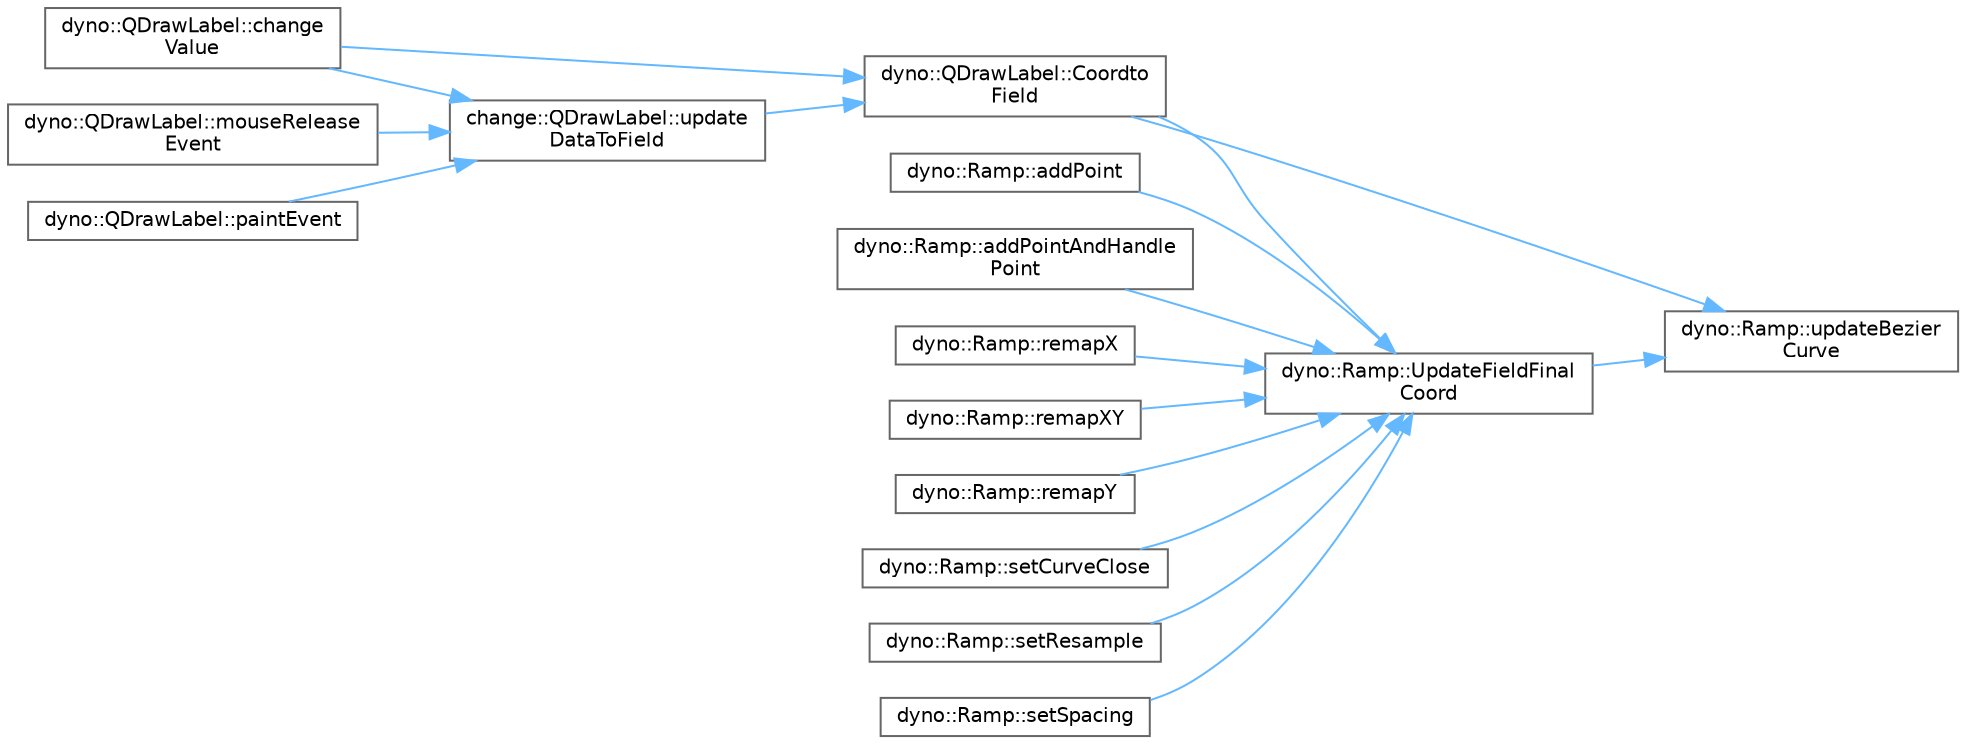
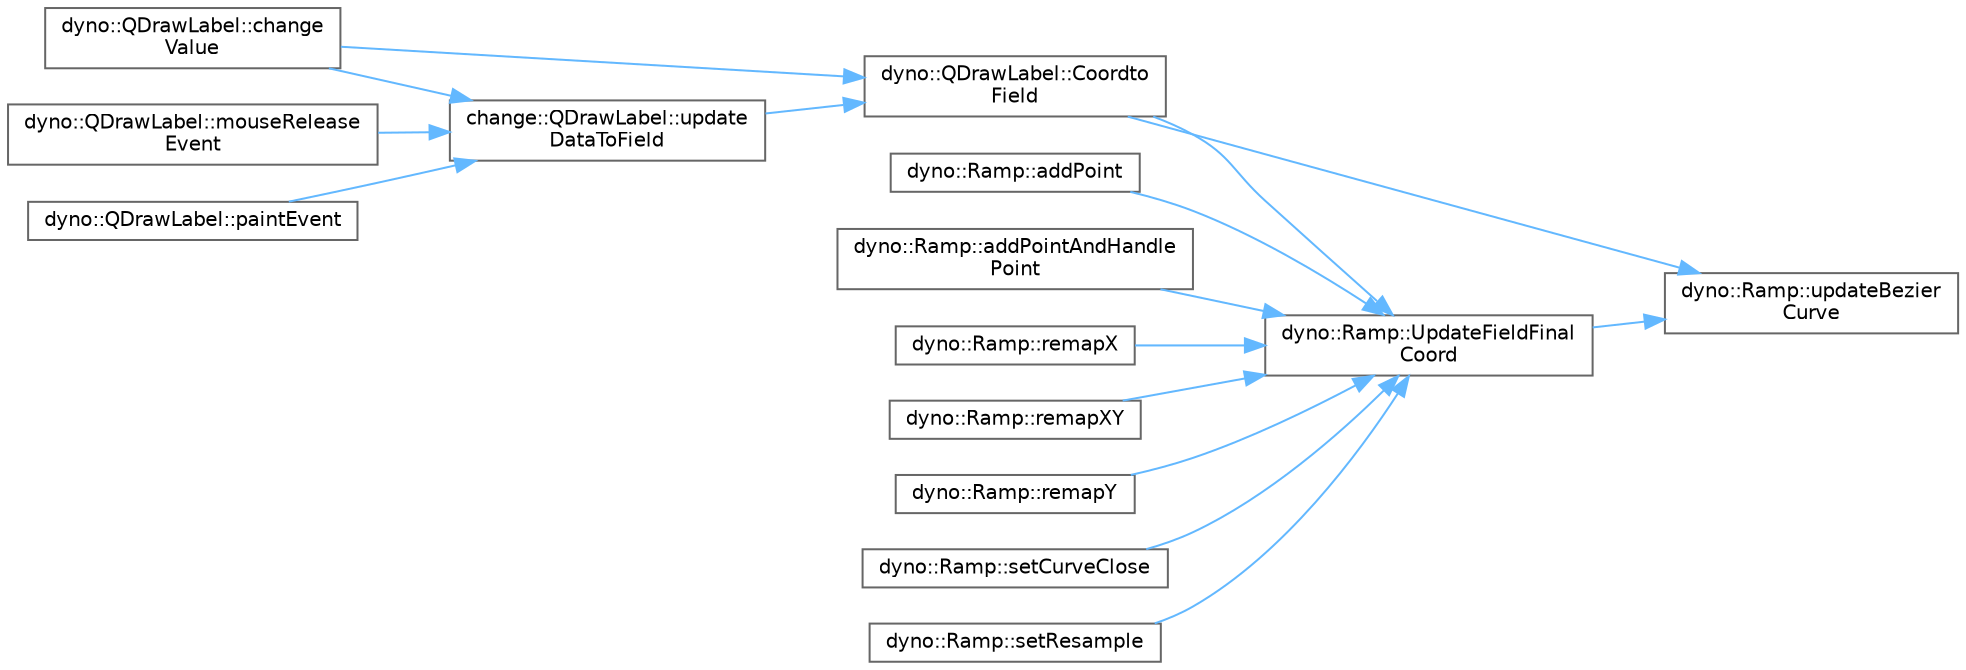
  digraph {
    rankdir=RL
    node [color=grey40 fillcolor=white fontname=Helvetica fontsize=10 shape=box style=filled]
    edge [color=steelblue1 dir=back fontname=Helvetica fontsize=10 labelfontname=Helvetica labelfontsize=10 style=solid]
    n1 [height=0.2 label="dyno::Ramp::updateBezier\lCurve" width=0.4]
    n2 [height=0.2 label="dyno::QDrawLabel::Coordto\lField" width=0.4]
    n3 [height=0.2 label="dyno::Ramp::UpdateFieldFinal\lCoord" width=0.4]
    n4 [height=0.2 label="dyno::QDrawLabel::change\lValue" width=0.4]
    n5 [height=0.2 label="change::QDrawLabel::update\lDataToField" width=0.4]
    n6 [height=0.2 label="dyno::Ramp::addPoint" width=0.4]
    n7 [height=0.2 label="dyno::Ramp::addPointAndHandle\lPoint" width=0.4]
    n8 [height=0.2 label="dyno::Ramp::remapX" width=0.4]
    n9 [height=0.2 label="dyno::Ramp::remapXY" width=0.4]
    n10 [height=0.2 label="dyno::Ramp::remapY" width=0.4]
    n11 [height=0.2 label="dyno::Ramp::setCurveClose" width=0.4]
    n12 [height=0.2 label="dyno::Ramp::setResample" width=0.4]
-   n13 [height=0.2 label="dyno::Ramp::setSpacing" width=0.4]
    n14 [height=0.2 label="dyno::QDrawLabel::mouseRelease\lEvent" width=0.4]
    n15 [height=0.2 label="dyno::QDrawLabel::paintEvent" width=0.4]
    n1 -> n2
    n1 -> n3
    n2 -> n4
    n2 -> n5
    n3 -> n2
    n3 -> n6
    n3 -> n7
    n3 -> n8
    n3 -> n9
    n3 -> n10
    n3 -> n11
    n3 -> n12
-   n3 -> n13
    n5 -> n4
    n5 -> n14
    n5 -> n15
  }
